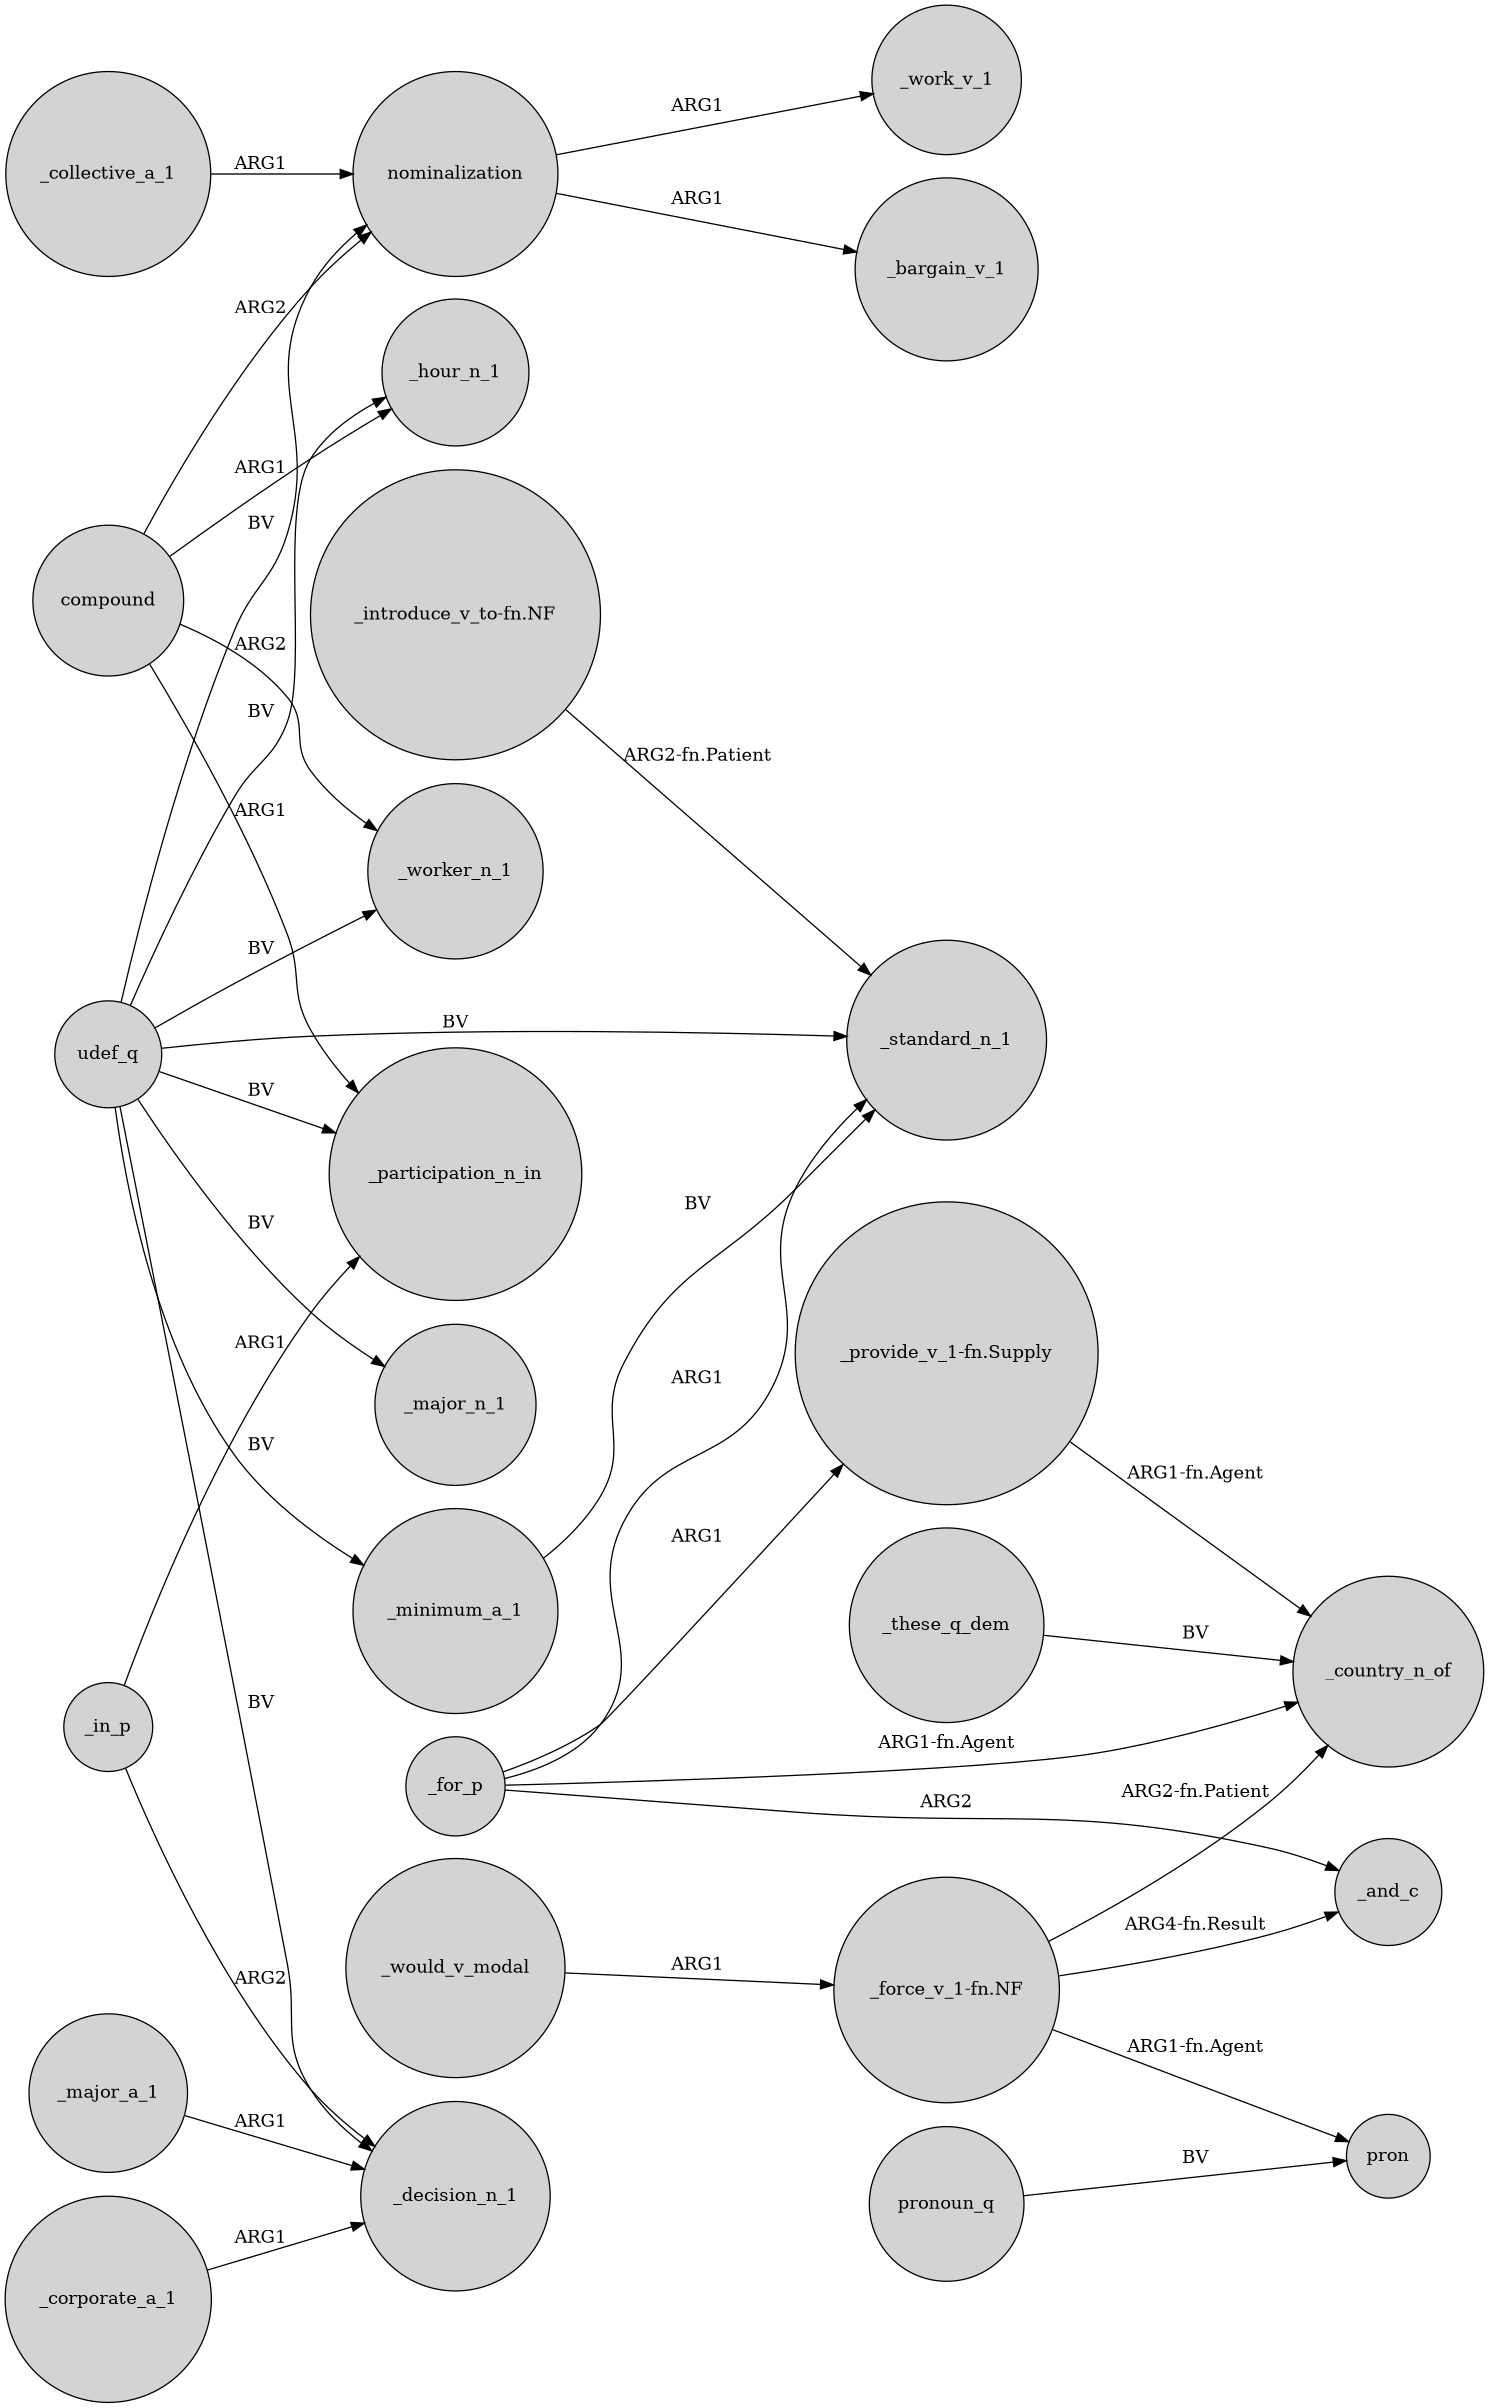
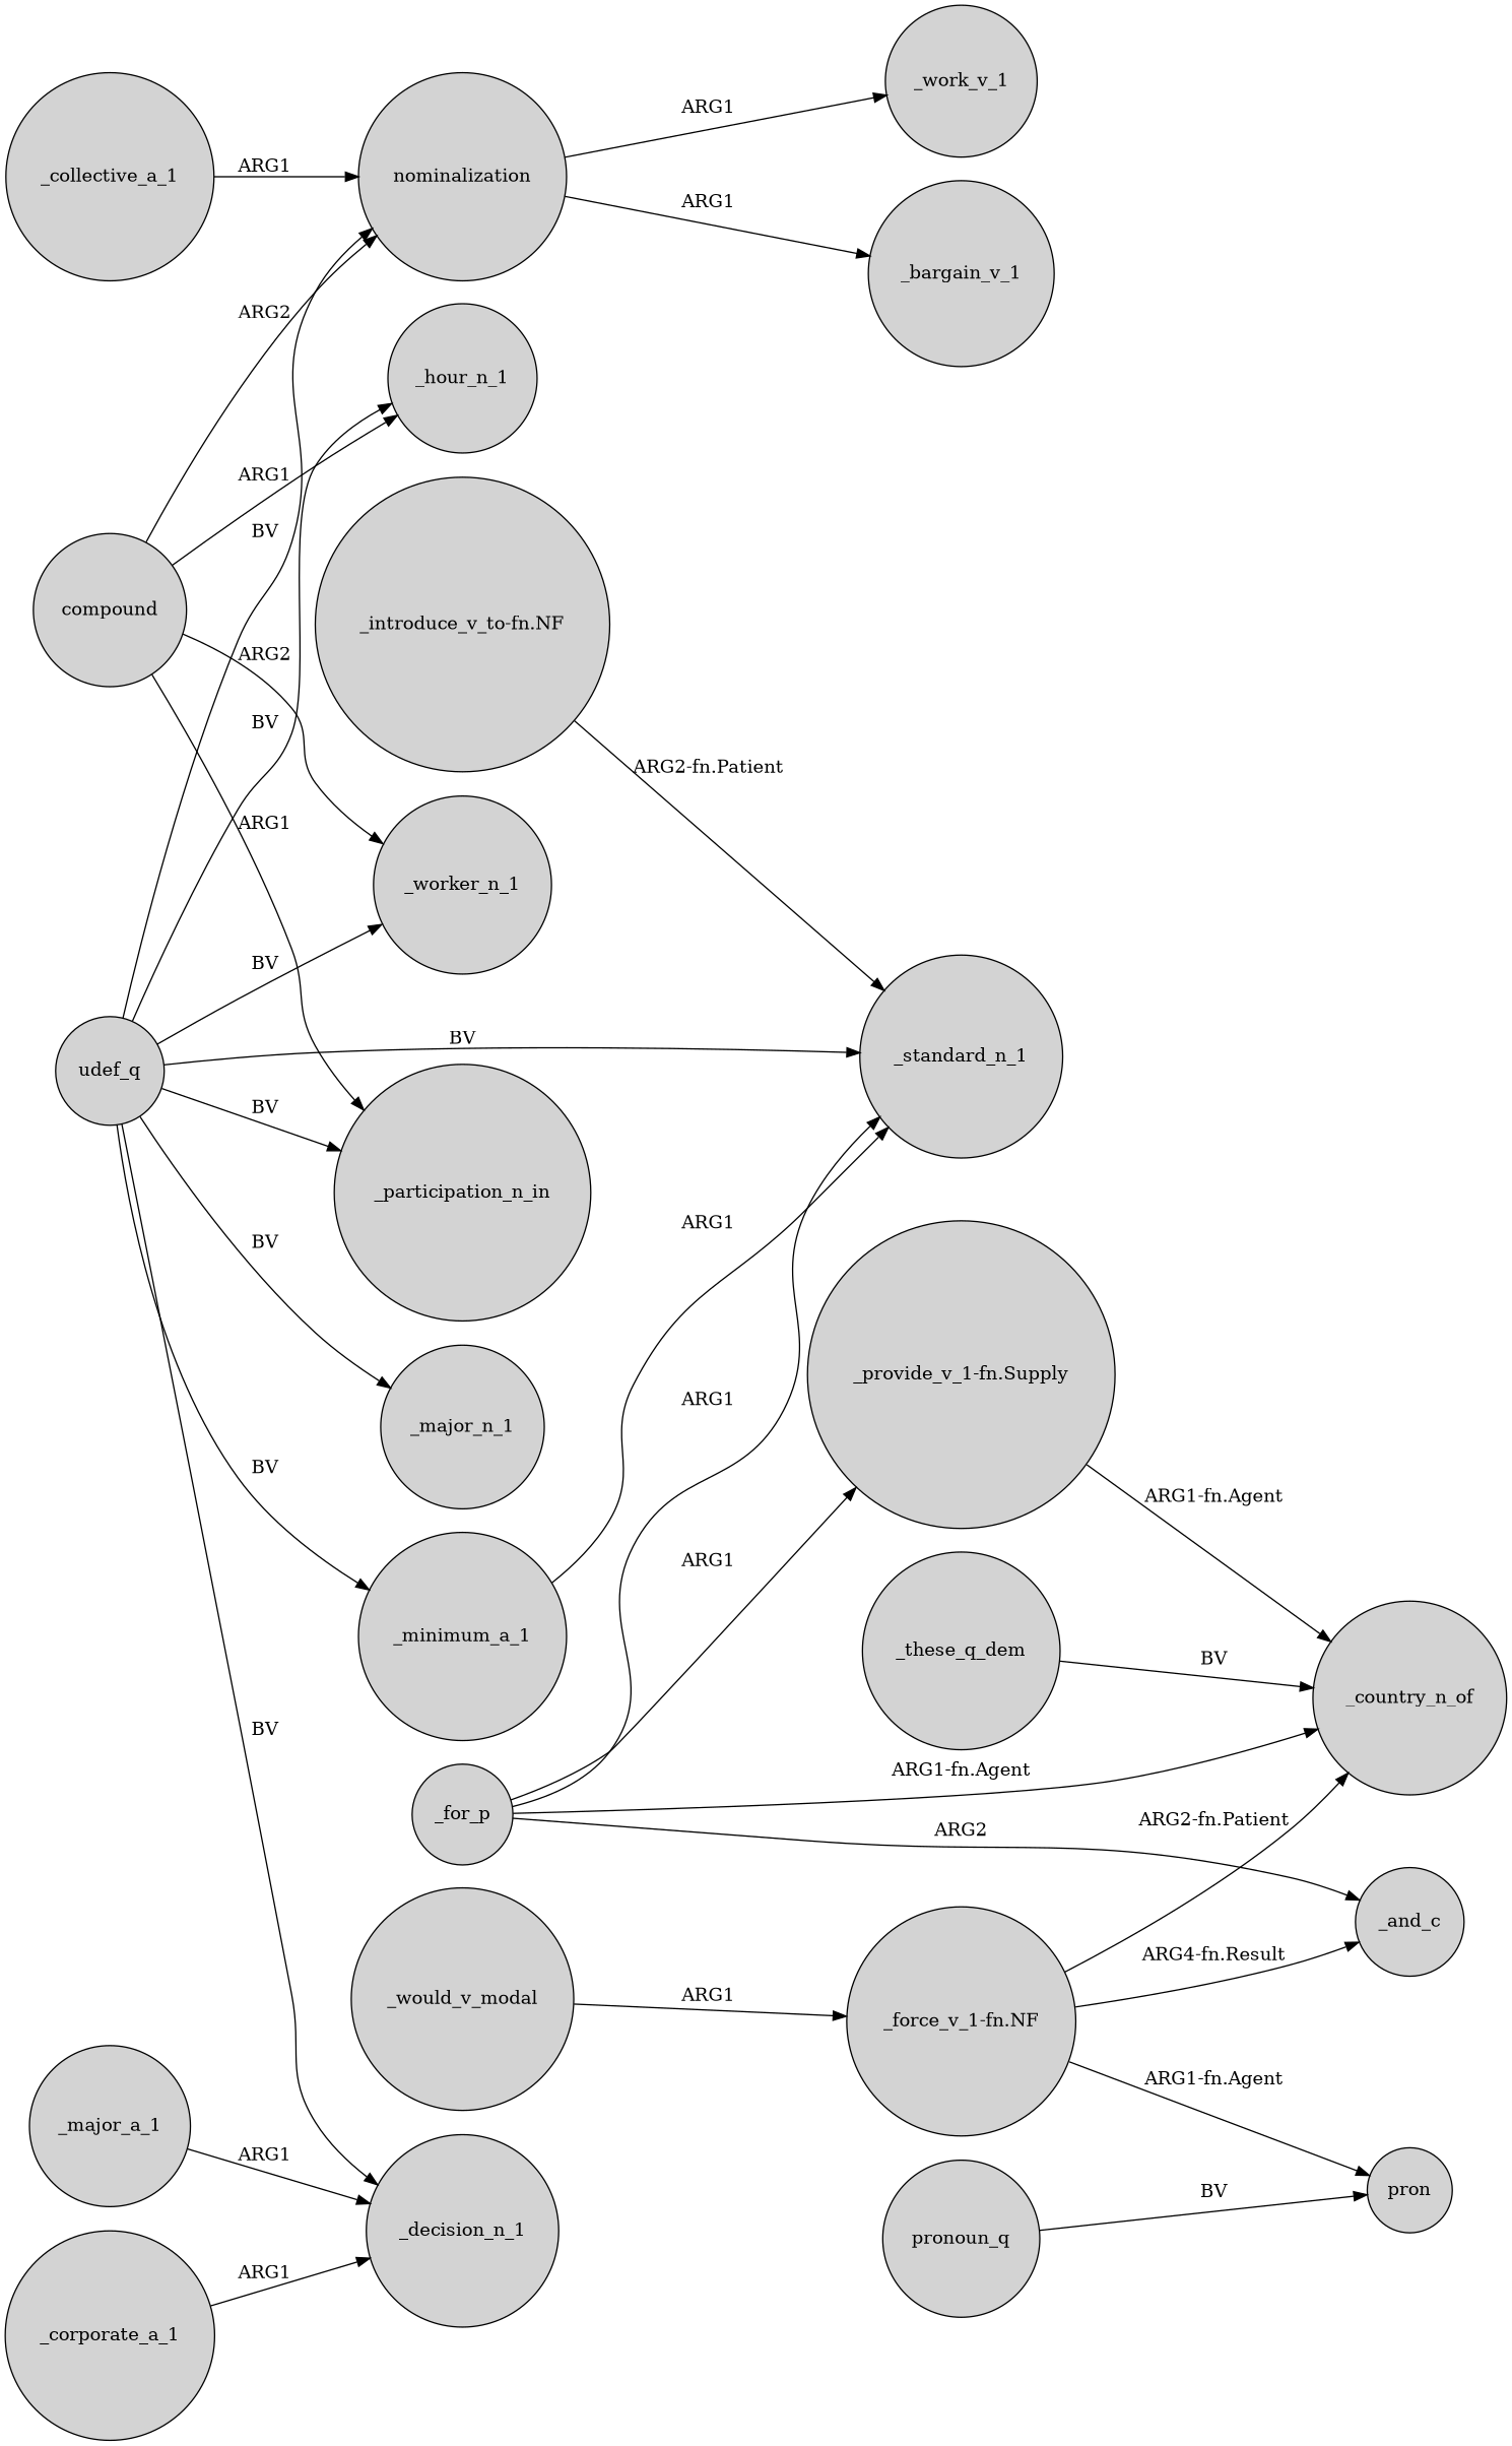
  digraph {
    rankdir=LR
    node [shape=circle style=filled]
    compound
    _participation_n_in
    nominalization
    _hour_n_1
    _worker_n_1
    _work_v_1
    _bargain_v_1
    "_force_v_1-fn.NF"
    _and_c
    _country_n_of
    pron
    _major_a_1
    _decision_n_1
    _minimum_a_1
    _standard_n_1
    _corporate_a_1
    _these_q_dem
    udef_q
    n19 [label=_major_n_1]
    _for_p
    "_provide_v_1-fn.Supply"
-   _in_p
    pronoun_q
    "_introduce_v_to-fn.NF"
    _would_v_modal
    _collective_a_1
    compound -> _participation_n_in [label=ARG1]
    compound -> nominalization [label=ARG2]
    compound -> _hour_n_1 [label=ARG1]
    compound -> _worker_n_1 [label=ARG2]
    nominalization -> _work_v_1 [label=ARG1]
    nominalization -> _bargain_v_1 [label=ARG1]
    "_force_v_1-fn.NF" -> _and_c [label="ARG4-fn.Result"]
    "_force_v_1-fn.NF" -> _country_n_of [label="ARG2-fn.Patient"]
    "_force_v_1-fn.NF" -> pron [label="ARG1-fn.Agent"]
    _major_a_1 -> _decision_n_1 [label=ARG1]
-   _minimum_a_1 -> _standard_n_1 [label=BV]
+   _minimum_a_1 -> _standard_n_1 [label=ARG1]
    _corporate_a_1 -> _decision_n_1 [label=ARG1]
    _these_q_dem -> _country_n_of [label=BV]
    udef_q -> _participation_n_in [label=BV]
    udef_q -> nominalization [label=BV]
    udef_q -> _hour_n_1 [label=BV]
    udef_q -> _worker_n_1 [label=BV]
    udef_q -> _decision_n_1 [label=BV]
    udef_q -> _minimum_a_1 [label=BV]
    udef_q -> _standard_n_1 [label=BV]
    udef_q -> n19 [label=BV]
    _for_p -> _and_c [label=ARG2]
    _for_p -> _country_n_of [label="ARG1-fn.Agent"]
    _for_p -> _standard_n_1 [label=ARG1]
    _for_p -> "_provide_v_1-fn.Supply" [label=ARG1]
    "_provide_v_1-fn.Supply" -> _country_n_of [label="ARG1-fn.Agent"]
-   _in_p -> _participation_n_in [label=ARG1]
-   _in_p -> _decision_n_1 [label=ARG2]
    pronoun_q -> pron [label=BV]
    "_introduce_v_to-fn.NF" -> _standard_n_1 [label="ARG2-fn.Patient"]
    _would_v_modal -> "_force_v_1-fn.NF" [label=ARG1]
    _collective_a_1 -> nominalization [label=ARG1]
  }
